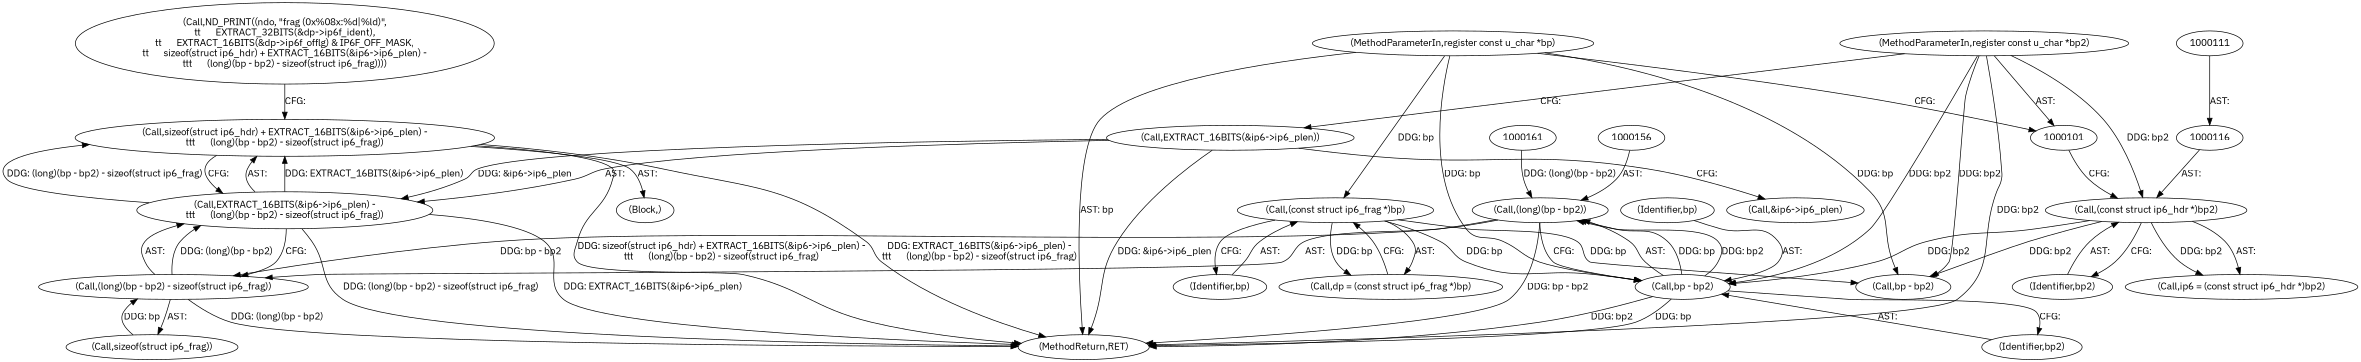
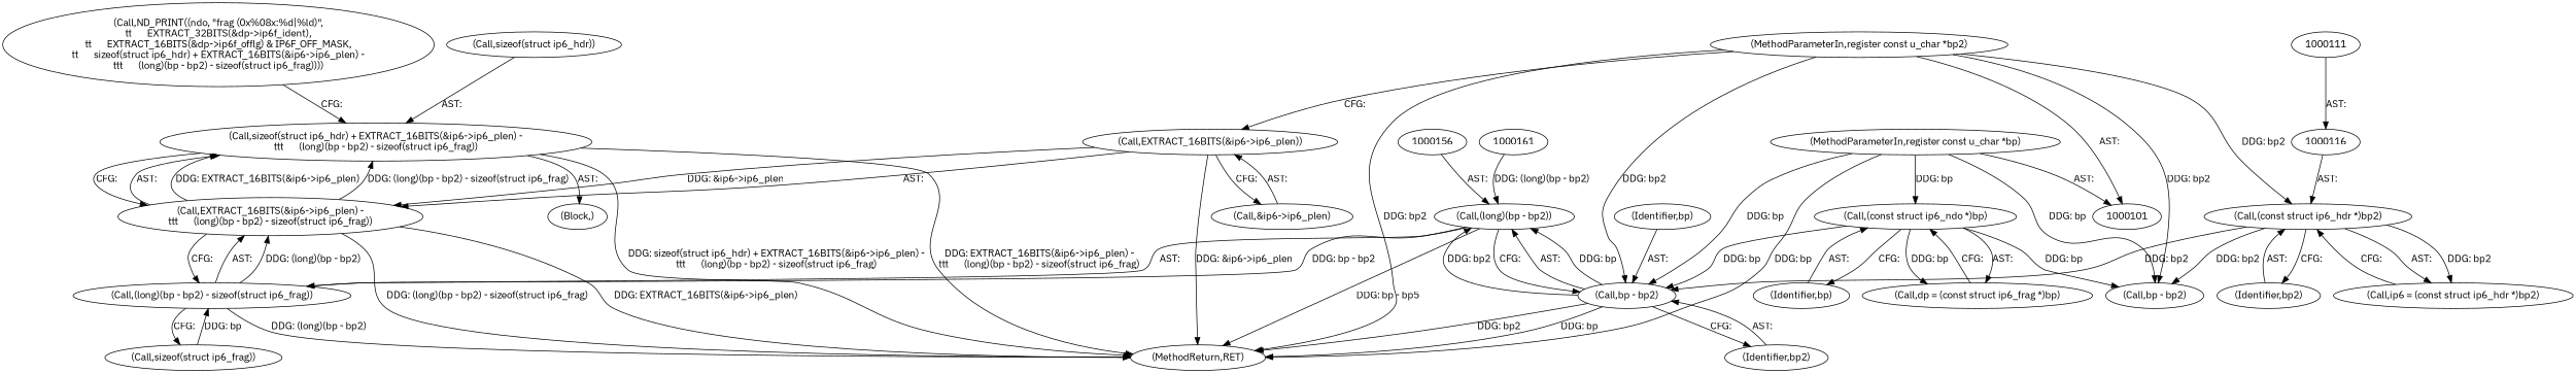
  digraph {
    fontname="IBM Plex Sans"
    node [fontname="IBM Plex Sans"]
    edge [fontname="IBM Plex Sans"]
    n1 [label="(Call,sizeof(struct ip6_hdr) + EXTRACT_16BITS(&ip6->ip6_plen) -\n\t\t\t       (long)(bp - bp2) - sizeof(struct ip6_frag))"]
    n2 [label="(Call,EXTRACT_16BITS(&ip6->ip6_plen) -\n\t\t\t       (long)(bp - bp2) - sizeof(struct ip6_frag))"]
    n3 [label="(Block,)"]
    n4 [label="(MethodReturn,RET)"]
    n5 [label="(Call,(long)(bp - bp2) - sizeof(struct ip6_frag))"]
    n6 [label="(Call,sizeof(struct ip6_frag))"]
    n7 [label="(Call,EXTRACT_16BITS(&ip6->ip6_plen))"]
    n8 [label="(Call,&ip6->ip6_plen)"]
    n9 [label="(Call,(long)(bp - bp2))"]
    n10 [label="(Call,bp - bp2)"]
    n11 [label="(Identifier,bp2)"]
-   n12 [label="(Call,(const struct ip6_frag *)bp)"]
+   n12 [label="(Call,(const struct ip6_ndo *)bp)"]
    n13 [label="(Call,dp = (const struct ip6_frag *)bp)"]
    n14 [label="(Identifier,bp)"]
    n15 [label="(Call,bp - bp2)"]
    n16 [label="(MethodParameterIn,register const u_char *bp)"]
    1000101
    n18 [label="(Call,(const struct ip6_hdr *)bp2)"]
    n19 [label="(Identifier,bp2)"]
    n20 [label="(Call,ip6 = (const struct ip6_hdr *)bp2)"]
    n21 [label="(MethodParameterIn,register const u_char *bp2)"]
    n22 [label="(Call,ND_PRINT((ndo, \"frag (0x%08x:%d|%ld)\",\n\t\t       EXTRACT_32BITS(&dp->ip6f_ident),\n\t\t       EXTRACT_16BITS(&dp->ip6f_offlg) & IP6F_OFF_MASK,\n\t\t       sizeof(struct ip6_hdr) + EXTRACT_16BITS(&ip6->ip6_plen) -\n\t\t\t       (long)(bp - bp2) - sizeof(struct ip6_frag))))"]
    n23 [label="(Identifier,bp)"]
+   n24 [label="(Call,sizeof(struct ip6_hdr))"]
    1000156
    1000161
    1000111
    1000116
    n1 -> n2 [label="CFG: "]
    n1 -> n3 [label="AST: "]
    n1 -> n4 [label="DDG: sizeof(struct ip6_hdr) + EXTRACT_16BITS(&ip6->ip6_plen) -\n\t\t\t       (long)(bp - bp2) - sizeof(struct ip6_frag)"]
    n1 -> n4 [label="DDG: EXTRACT_16BITS(&ip6->ip6_plen) -\n\t\t\t       (long)(bp - bp2) - sizeof(struct ip6_frag)"]
    n2 -> n1 [label="AST: "]
    n2 -> n1 [label="DDG: EXTRACT_16BITS(&ip6->ip6_plen)"]
    n2 -> n1 [label="DDG: (long)(bp - bp2) - sizeof(struct ip6_frag)"]
    n2 -> n4 [label="DDG: (long)(bp - bp2) - sizeof(struct ip6_frag)"]
    n2 -> n4 [label="DDG: EXTRACT_16BITS(&ip6->ip6_plen)"]
    n2 -> n5 [label="CFG: "]
    n5 -> n2 [label="AST: "]
    n5 -> n2 [label="DDG: (long)(bp - bp2)"]
    n5 -> n4 [label="DDG: (long)(bp - bp2)"]
-   n5 -> n6 [label="AST: "]
+   n5 -> n6 [label="CFG: "]
    n6 -> n5 [label="DDG: bp"]
    n7 -> n2 [label="AST: "]
    n7 -> n2 [label="DDG: &ip6->ip6_plen"]
    n7 -> n4 [label="DDG: &ip6->ip6_plen"]
    n7 -> n8 [label="CFG: "]
-   n9 -> n4 [label="DDG: bp - bp2"]
+   n8 -> n7 [label="AST: "]
+   n9 -> n4 [label="DDG: bp - bp5"]
    n9 -> n5 [label="AST: "]
    n9 -> n5 [label="DDG: bp - bp2"]
    n9 -> n10 [label="CFG: "]
    n10 -> n4 [label="DDG: bp2"]
    n10 -> n4 [label="DDG: bp"]
    n10 -> n9 [label="AST: "]
    n10 -> n9 [label="DDG: bp"]
    n10 -> n9 [label="DDG: bp2"]
    n10 -> n11 [label="CFG: "]
    n11 -> n10 [label="AST: "]
    n12 -> n10 [label="DDG: bp"]
    n12 -> n13 [label="AST: "]
    n12 -> n13 [label="DDG: bp"]
    n12 -> n14 [label="CFG: "]
    n12 -> n15 [label="DDG: bp"]
    n13 -> n12 [label="CFG: "]
    n14 -> n12 [label="AST: "]
-   n16 -> n4 [label="AST: bp"]
+   n16 -> n4 [label="DDG: bp"]
    n16 -> n10 [label="DDG: bp"]
    n16 -> n12 [label="DDG: bp"]
    n16 -> n15 [label="DDG: bp"]
-   n16 -> 1000101 [label="CFG: "]
+   n16 -> 1000101 [label="AST: "]
    n18 -> n10 [label="DDG: bp2"]
    n18 -> n15 [label="DDG: bp2"]
    n18 -> n19 [label="CFG: "]
    n18 -> n20 [label="AST: "]
    n18 -> n20 [label="DDG: bp2"]
    n19 -> n18 [label="AST: "]
-   1000101 -> n18 [label="CFG: "]
+   n20 -> n18 [label="CFG: "]
    n21 -> n4 [label="DDG: bp2"]
    n21 -> n7 [label="CFG: "]
    n21 -> n10 [label="DDG: bp2"]
    n21 -> n15 [label="DDG: bp2"]
    n21 -> 1000101 [label="AST: "]
    n21 -> n18 [label="DDG: bp2"]
    n22 -> n1 [label="CFG: "]
    n23 -> n10 [label="AST: "]
+   n24 -> n1 [label="AST: "]
    1000156 -> n9 [label="AST: "]
    1000161 -> n9 [label="DDG: (long)(bp - bp2)"]
    1000111 -> 1000116 [label="AST: "]
    1000116 -> n18 [label="AST: "]
  }
